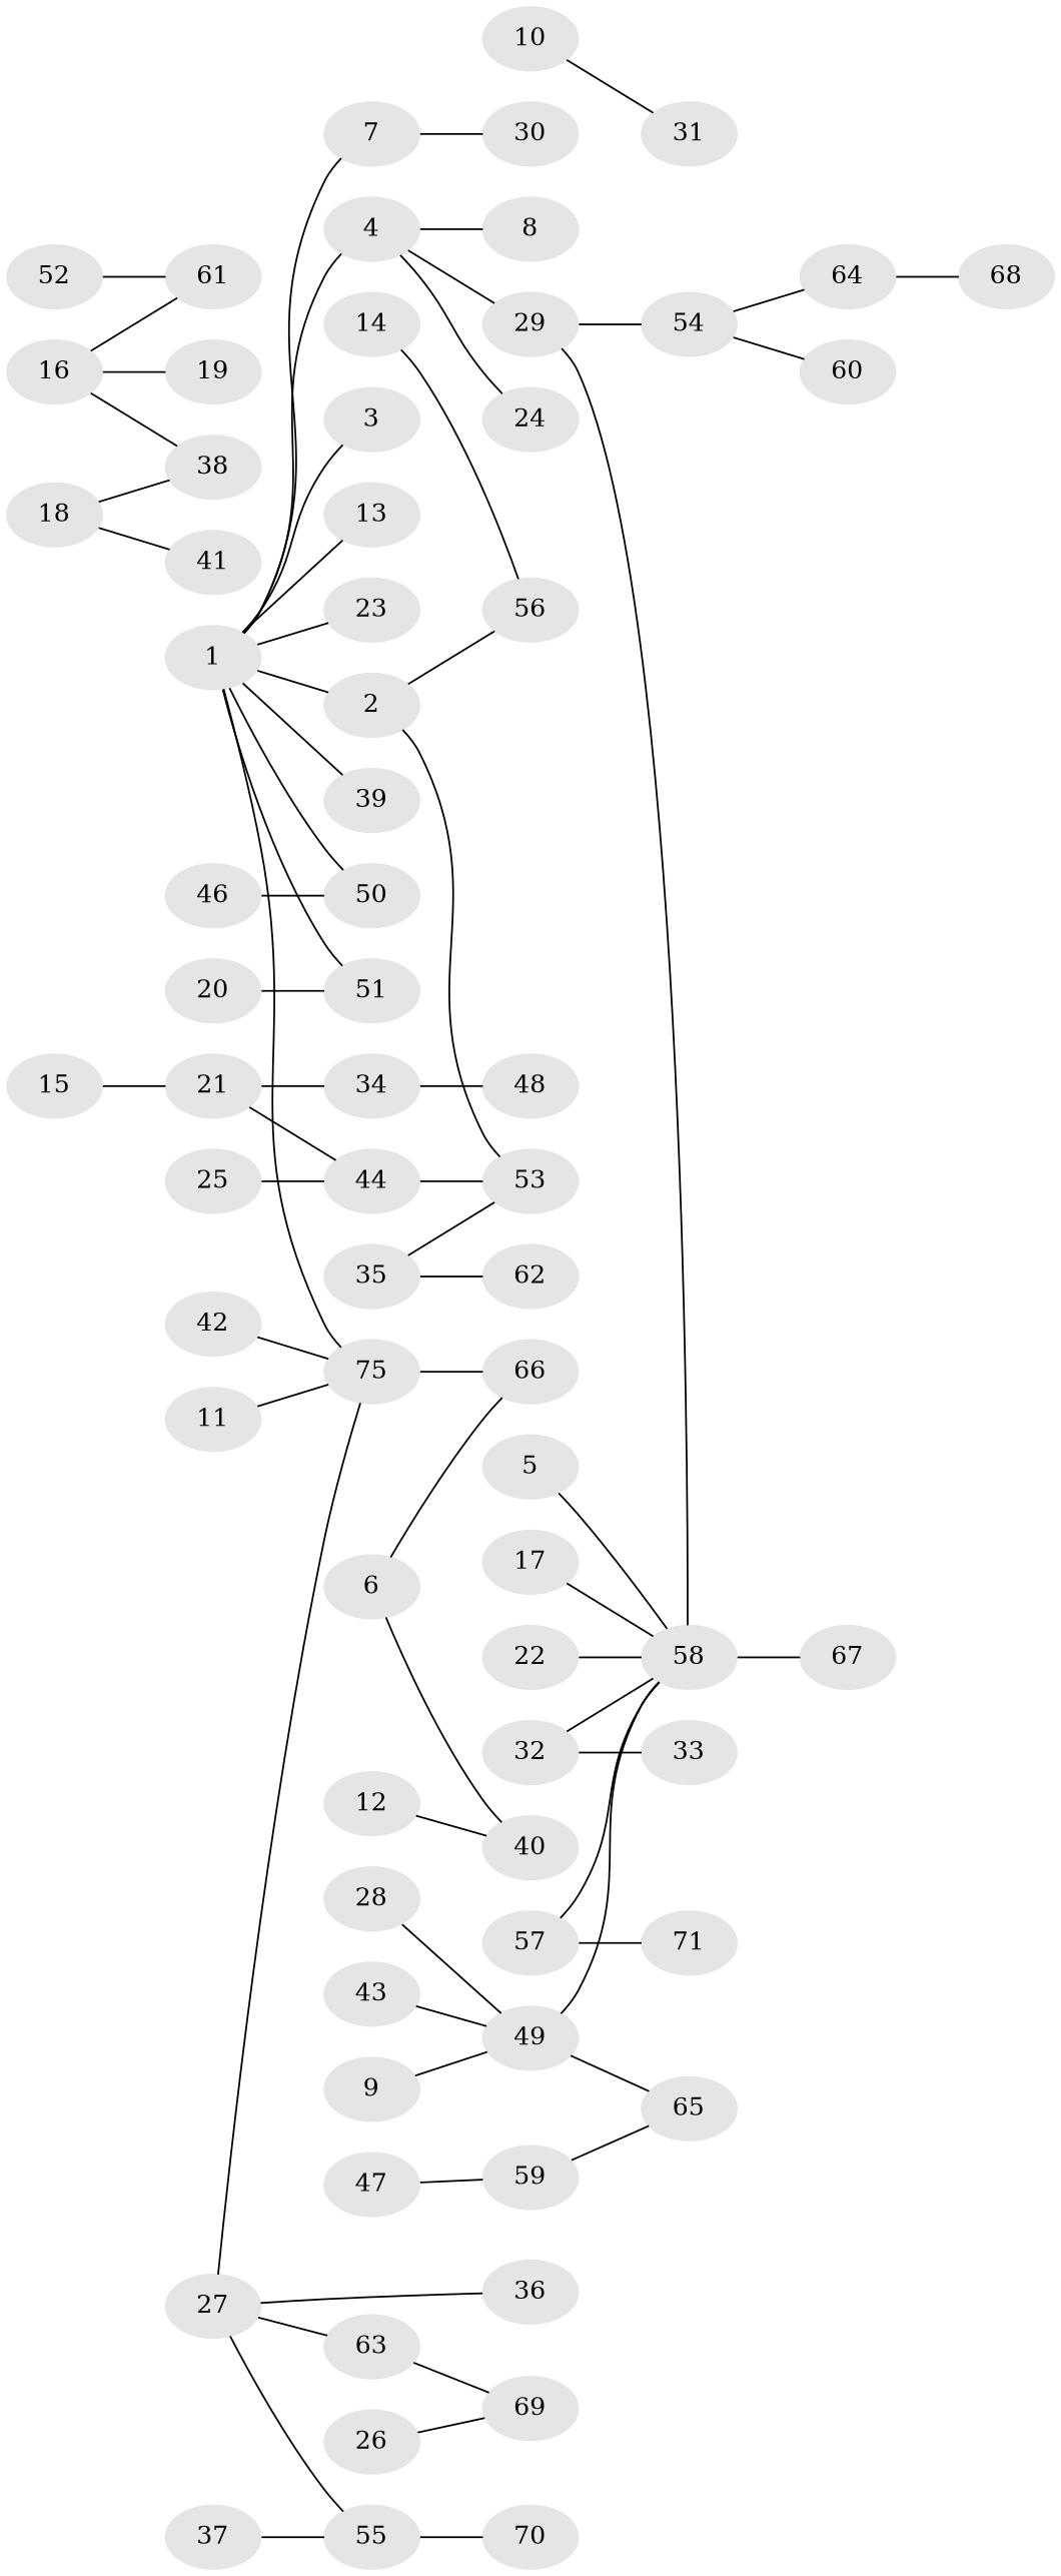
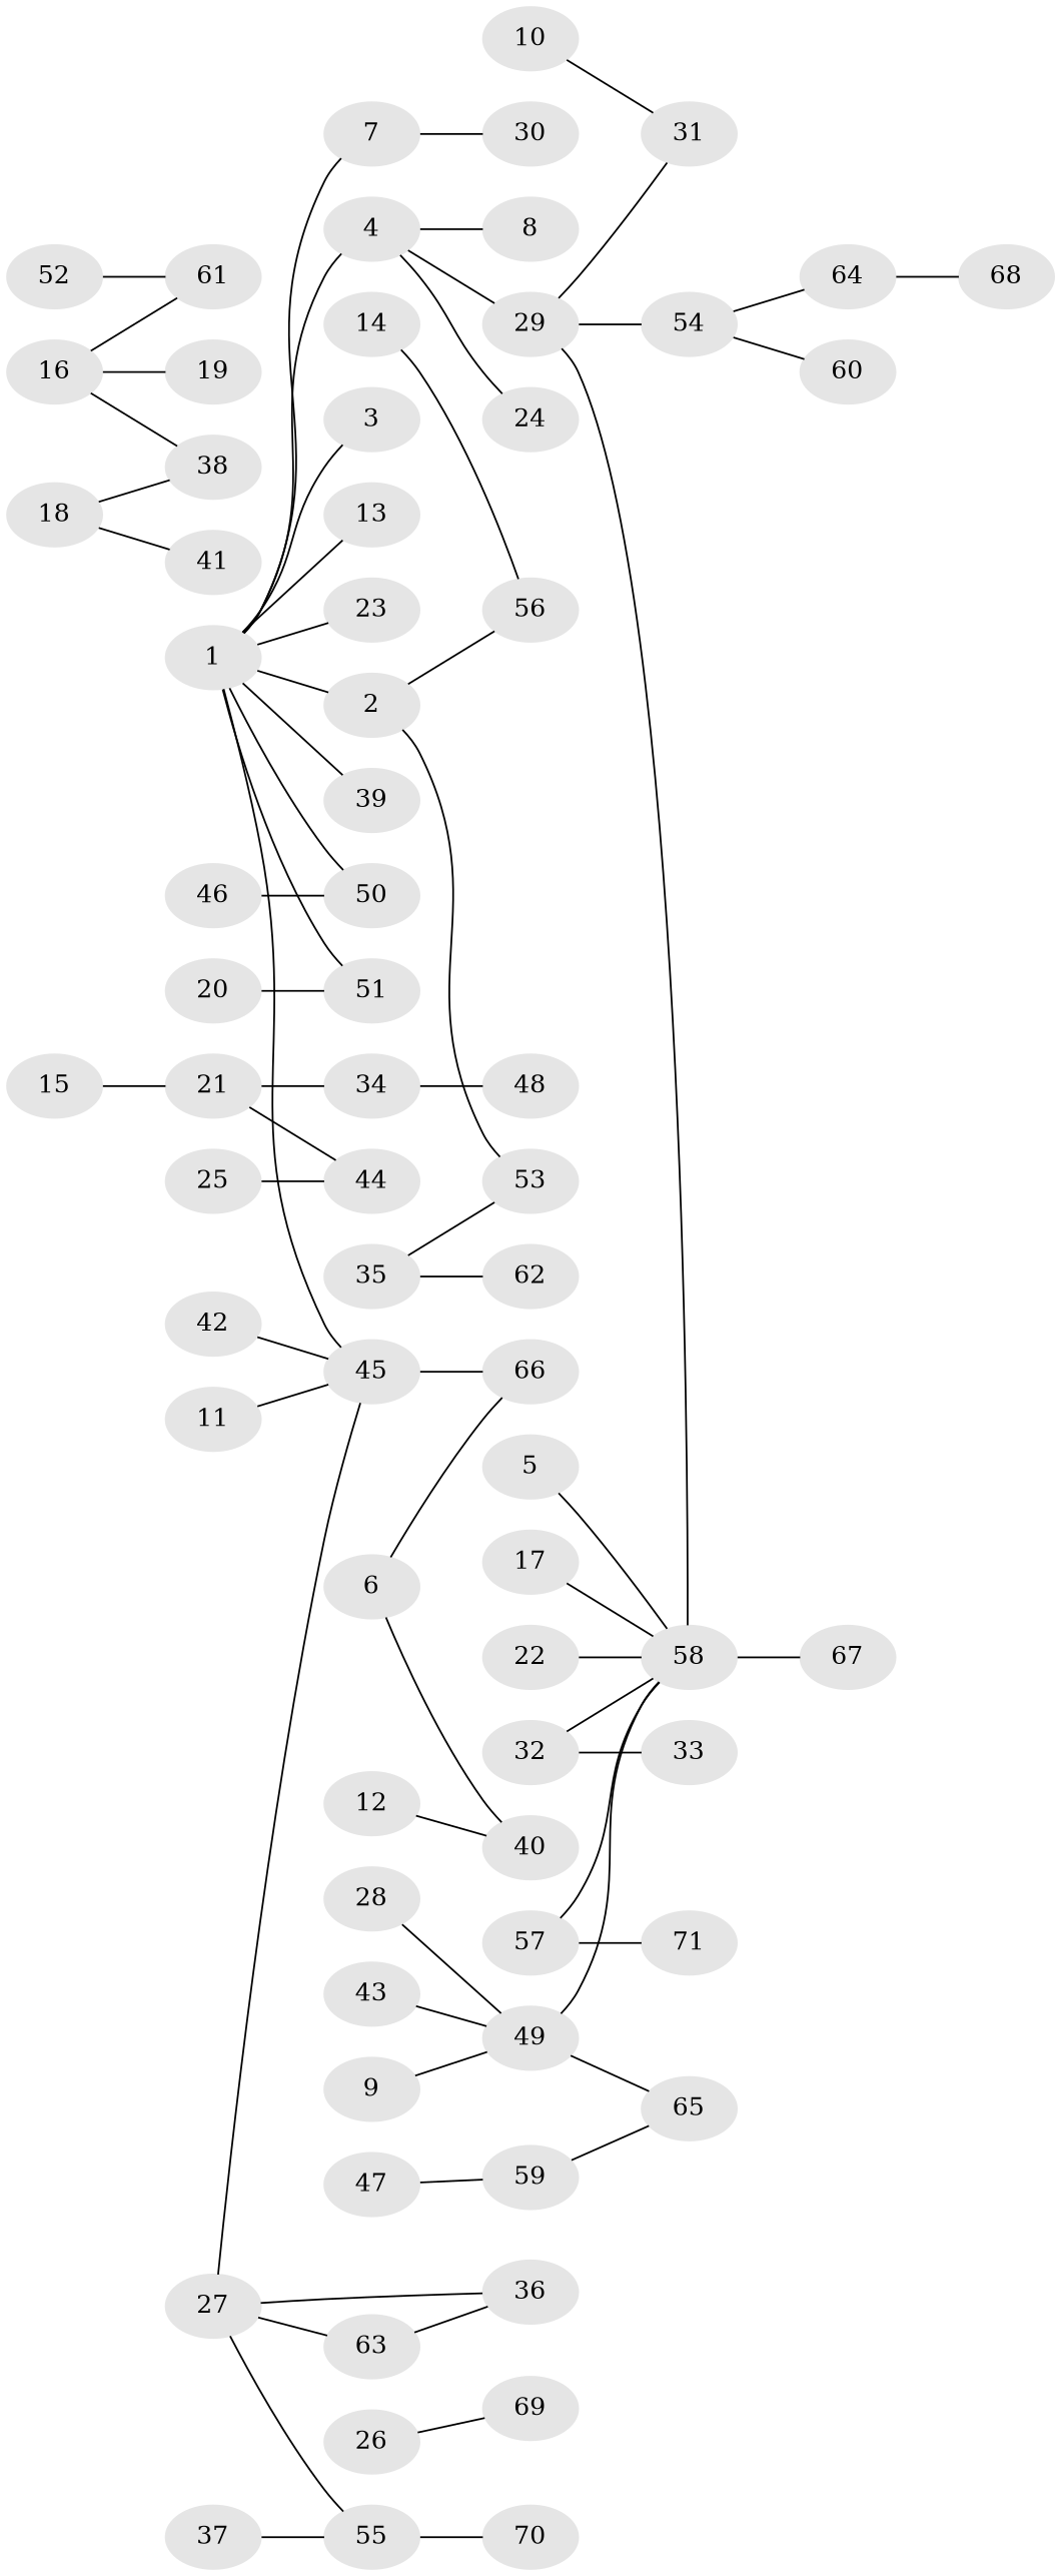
  graph {
    rankdir=LR
    node [color=gray90 style=filled]
    edge [weight=1.0]
    1
    2
    3
    4
    7
    13
    23
    39
-   45 [label=75]
+   45
    50
    51
    53
    56
    8
    24
    29
    30
    66
    58
    31
    54
    5
    67
    6
    40
    9
    49
    65
    10
    11
    12
    14
    15
    21
    34
    44
    16
    19
    38
    61
    17
    18
    41
    20
    48
    22
    25
    26
    69
    27
    36
    55
    63
    70
    28
    60
    64
    32
    33
    35
    62
    37
    42
    43
    46
    47
    59
    52
    68
    57
    71
    1 -- 2
    1 -- 3
    1 -- 4
    1 -- 7
    1 -- 13
    1 -- 23
    1 -- 39
    1 -- 45
    1 -- 50
    1 -- 51
    2 -- 53
    2 -- 56
    4 -- 8
    4 -- 24
    4 -- 29
    7 -- 30
    45 -- 66
    29 -- 58
+   29 -- 31
    29 -- 54
    58 -- 67
    54 -- 60
    54 -- 64
    5 -- 58
    6 -- 66
    6 -- 40
    9 -- 49
    49 -- 58
    49 -- 65
    10 -- 31
    11 -- 45
    12 -- 40
    14 -- 56
    15 -- 21
    21 -- 34
    21 -- 44
    34 -- 48
-   44 -- 53
    16 -- 19
    16 -- 38
    16 -- 61
    17 -- 58
    18 -- 38
    18 -- 41
    20 -- 51
    22 -- 58
    25 -- 44
    26 -- 69
    27 -- 45
    27 -- 36
    27 -- 55
    27 -- 63
    55 -- 70
-   63 -- 69
+   63 -- 36
    28 -- 49
    64 -- 68
    32 -- 58
    32 -- 33
    35 -- 53
    35 -- 62
    37 -- 55
    42 -- 45
    43 -- 49
    46 -- 50
    47 -- 59
    59 -- 65
    52 -- 61
    57 -- 58
    57 -- 71
  }
